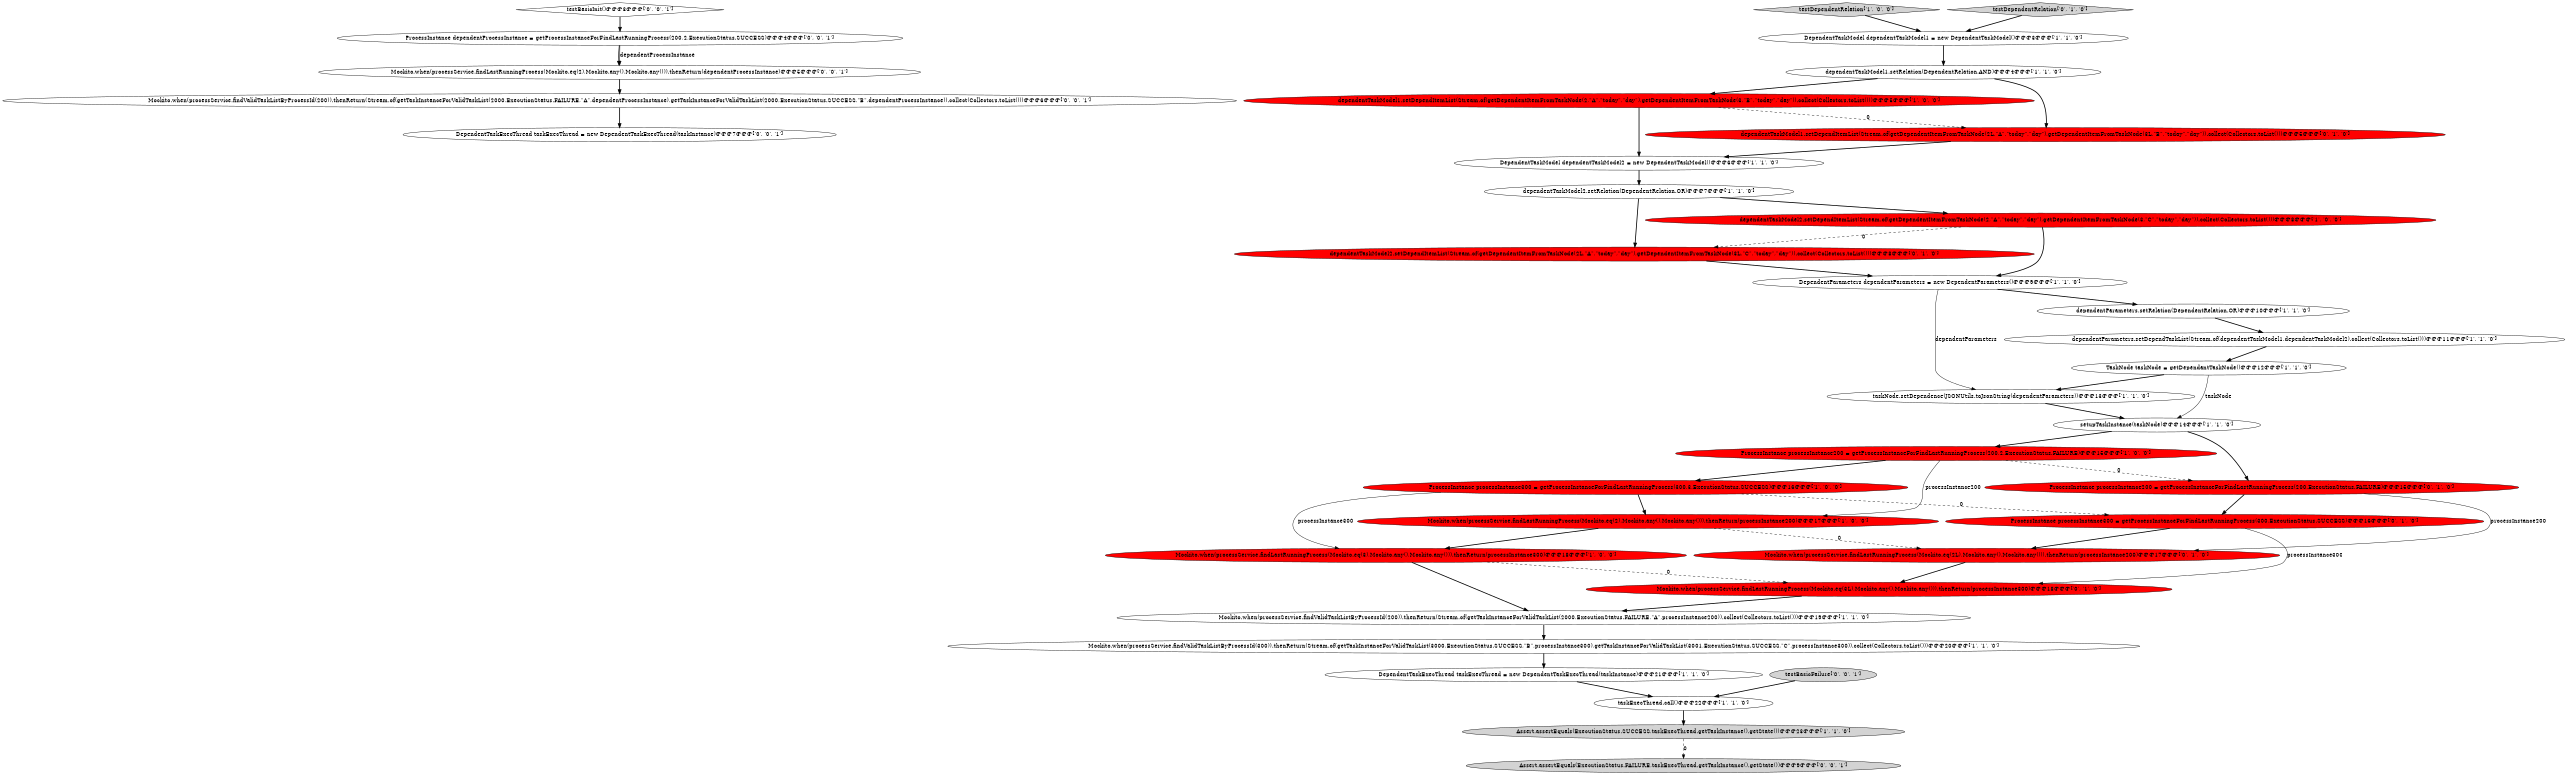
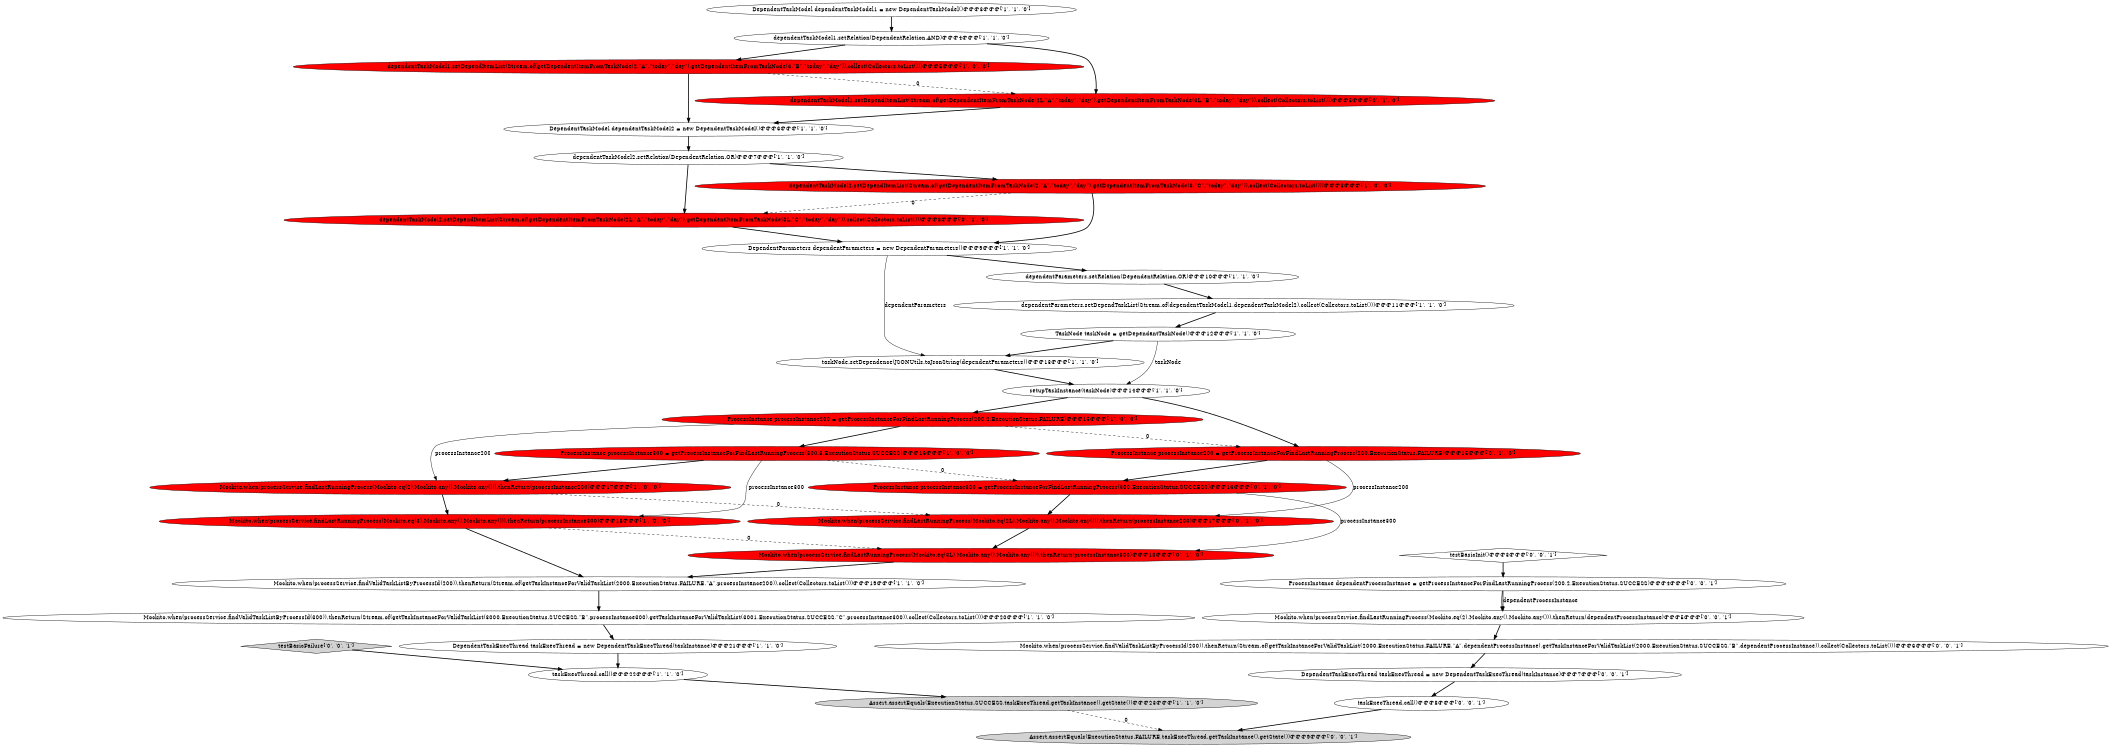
  digraph {
    node [fillcolor=white shape=ellipse style=filled]
    edge [style=bold]
    n1 [label="testBasicInit()@@@3@@@['0', '0', '1']" shape=diamond]
    n2 [label="ProcessInstance dependentProcessInstance = getProcessInstanceForFindLastRunningProcess(200,2,ExecutionStatus.SUCCESS)@@@4@@@['0', '0', '1']"]
    n3 [label="Mockito.when(processService.findLastRunningProcess(Mockito.eq(2),Mockito.any(),Mockito.any())).thenReturn(dependentProcessInstance)@@@5@@@['0', '0', '1']"]
    n4 [fillcolor=red label="Mockito.when(processService.findLastRunningProcess(Mockito.eq(2),Mockito.any(),Mockito.any())).thenReturn(processInstance200)@@@17@@@['1', '0', '0']"]
    n5 [fillcolor=red label="Mockito.when(processService.findLastRunningProcess(Mockito.eq(2L),Mockito.any(),Mockito.any())).thenReturn(processInstance200)@@@17@@@['0', '1', '0']"]
    n6 [fillcolor=red label="Mockito.when(processService.findLastRunningProcess(Mockito.eq(3),Mockito.any(),Mockito.any())).thenReturn(processInstance300)@@@18@@@['1', '0', '0']"]
    n7 [fillcolor=red label="Mockito.when(processService.findLastRunningProcess(Mockito.eq(3L),Mockito.any(),Mockito.any())).thenReturn(processInstance300)@@@18@@@['0', '1', '0']"]
    n8 [label="Mockito.when(processService.findValidTaskListByProcessId(200)).thenReturn(Stream.of(getTaskInstanceForValidTaskList(2000,ExecutionStatus.FAILURE,\"A\",processInstance200)).collect(Collectors.toList()))@@@19@@@['1', '1', '0']"]
    n9 [label="Mockito.when(processService.findValidTaskListByProcessId(200)).thenReturn(Stream.of(getTaskInstanceForValidTaskList(2000,ExecutionStatus.FAILURE,\"A\",dependentProcessInstance),getTaskInstanceForValidTaskList(2000,ExecutionStatus.SUCCESS,\"B\",dependentProcessInstance)).collect(Collectors.toList()))@@@6@@@['0', '0', '1']"]
    n10 [label="taskExecThread.call()@@@22@@@['1', '1', '0']"]
    n11 [fillcolor=lightgray label="Assert.assertEquals(ExecutionStatus.SUCCESS,taskExecThread.getTaskInstance().getState())@@@23@@@['1', '1', '0']"]
    n12 [fillcolor=lightgray label="Assert.assertEquals(ExecutionStatus.FAILURE,taskExecThread.getTaskInstance().getState())@@@9@@@['0', '0', '1']"]
    n13 [label="DependentParameters dependentParameters = new DependentParameters()@@@9@@@['1', '1', '0']"]
    n14 [label="dependentParameters.setRelation(DependentRelation.OR)@@@10@@@['1', '1', '0']"]
    n15 [label="taskNode.setDependence(JSONUtils.toJsonString(dependentParameters))@@@13@@@['1', '1', '0']"]
    n16 [label="dependentParameters.setDependTaskList(Stream.of(dependentTaskModel1,dependentTaskModel2).collect(Collectors.toList()))@@@11@@@['1', '1', '0']"]
    n17 [label="setupTaskInstance(taskNode)@@@14@@@['1', '1', '0']"]
    n18 [fillcolor=red label="ProcessInstance processInstance300 = getProcessInstanceForFindLastRunningProcess(300,ExecutionStatus.SUCCESS)@@@16@@@['0', '1', '0']"]
    n19 [label="DependentTaskModel dependentTaskModel2 = new DependentTaskModel()@@@6@@@['1', '1', '0']"]
    n20 [label="dependentTaskModel2.setRelation(DependentRelation.OR)@@@7@@@['1', '1', '0']"]
    n21 [fillcolor=red label="dependentTaskModel2.setDependItemList(Stream.of(getDependentItemFromTaskNode(2L,\"A\",\"today\",\"day\"),getDependentItemFromTaskNode(3L,\"C\",\"today\",\"day\")).collect(Collectors.toList()))@@@8@@@['0', '1', '0']"]
    n22 [fillcolor=red label="dependentTaskModel2.setDependItemList(Stream.of(getDependentItemFromTaskNode(2,\"A\",\"today\",\"day\"),getDependentItemFromTaskNode(3,\"C\",\"today\",\"day\")).collect(Collectors.toList()))@@@8@@@['1', '0', '0']"]
    n23 [fillcolor=red label="ProcessInstance processInstance200 = getProcessInstanceForFindLastRunningProcess(200,ExecutionStatus.FAILURE)@@@15@@@['0', '1', '0']"]
    n24 [label="TaskNode taskNode = getDependantTaskNode()@@@12@@@['1', '1', '0']"]
+   n25 [label="taskExecThread.call()@@@8@@@['0', '0', '1']"]
    n26 [label="Mockito.when(processService.findValidTaskListByProcessId(300)).thenReturn(Stream.of(getTaskInstanceForValidTaskList(3000,ExecutionStatus.SUCCESS,\"B\",processInstance300),getTaskInstanceForValidTaskList(3001,ExecutionStatus.SUCCESS,\"C\",processInstance300)).collect(Collectors.toList()))@@@20@@@['1', '1', '0']"]
    n27 [label="DependentTaskExecThread taskExecThread = new DependentTaskExecThread(taskInstance)@@@7@@@['0', '0', '1']"]
    n28 [fillcolor=red label="ProcessInstance processInstance200 = getProcessInstanceForFindLastRunningProcess(200,2,ExecutionStatus.FAILURE)@@@15@@@['1', '0', '0']"]
-   n29 [fillcolor=lightgray label="testDependentRelation['1', '0', '0']" shape=diamond]
    n30 [label="DependentTaskModel dependentTaskModel1 = new DependentTaskModel()@@@3@@@['1', '1', '0']"]
    n31 [label="dependentTaskModel1.setRelation(DependentRelation.AND)@@@4@@@['1', '1', '0']"]
    n32 [label="DependentTaskExecThread taskExecThread = new DependentTaskExecThread(taskInstance)@@@21@@@['1', '1', '0']"]
    n33 [fillcolor=red label="ProcessInstance processInstance300 = getProcessInstanceForFindLastRunningProcess(300,3,ExecutionStatus.SUCCESS)@@@16@@@['1', '0', '0']"]
    n34 [fillcolor=red label="dependentTaskModel1.setDependItemList(Stream.of(getDependentItemFromTaskNode(2,\"A\",\"today\",\"day\"),getDependentItemFromTaskNode(3,\"B\",\"today\",\"day\")).collect(Collectors.toList()))@@@5@@@['1', '0', '0']"]
    n35 [fillcolor=red label="dependentTaskModel1.setDependItemList(Stream.of(getDependentItemFromTaskNode(2L,\"A\",\"today\",\"day\"),getDependentItemFromTaskNode(3L,\"B\",\"today\",\"day\")).collect(Collectors.toList()))@@@5@@@['0', '1', '0']"]
-   n36 [fillcolor=lightgray label="testBasicFailure['0', '0', '1']"]
-   n37 [fillcolor=lightgray label="testDependentRelation['0', '1', '0']" shape=diamond]
+   n36 [fillcolor=lightgray label="testBasicFailure['0', '0', '1']" shape=diamond]
    n1 -> n2
    n2 -> n3
    n2 -> n3 [label=dependentProcessInstance style=solid]
    n3 -> n9
    n4 -> n5 [label=0 style=dashed]
    n4 -> n6
    n5 -> n7
    n6 -> n7 [label=0 style=dashed]
    n6 -> n8
    n7 -> n8
    n8 -> n26
    n9 -> n27
    n10 -> n11
    n11 -> n12 [label=0 style=dashed]
    n13 -> n14
    n13 -> n15 [label=dependentParameters style=solid]
    n14 -> n16
    n15 -> n17
    n16 -> n24
    n17 -> n23
    n17 -> n28
    n18 -> n5
    n18 -> n7 [label=processInstance300 style=solid]
    n19 -> n20
    n20 -> n21
    n20 -> n22
    n21 -> n13
    n22 -> n13
    n22 -> n21 [label=0 style=dashed]
    n23 -> n5 [label=processInstance200 style=solid]
    n23 -> n18
    n24 -> n15
    n24 -> n17 [label=taskNode style=solid]
+   n25 -> n12
    n26 -> n32
+   n27 -> n25
    n28 -> n4 [label=processInstance200 style=solid]
    n28 -> n23 [label=0 style=dashed]
    n28 -> n33
-   n29 -> n30
    n30 -> n31
    n31 -> n34
    n31 -> n35
    n32 -> n10
    n33 -> n4
    n33 -> n6 [label=processInstance300 style=solid]
    n33 -> n18 [label=0 style=dashed]
    n34 -> n19
    n34 -> n35 [label=0 style=dashed]
    n35 -> n19
    n36 -> n10
-   n37 -> n30
  }
